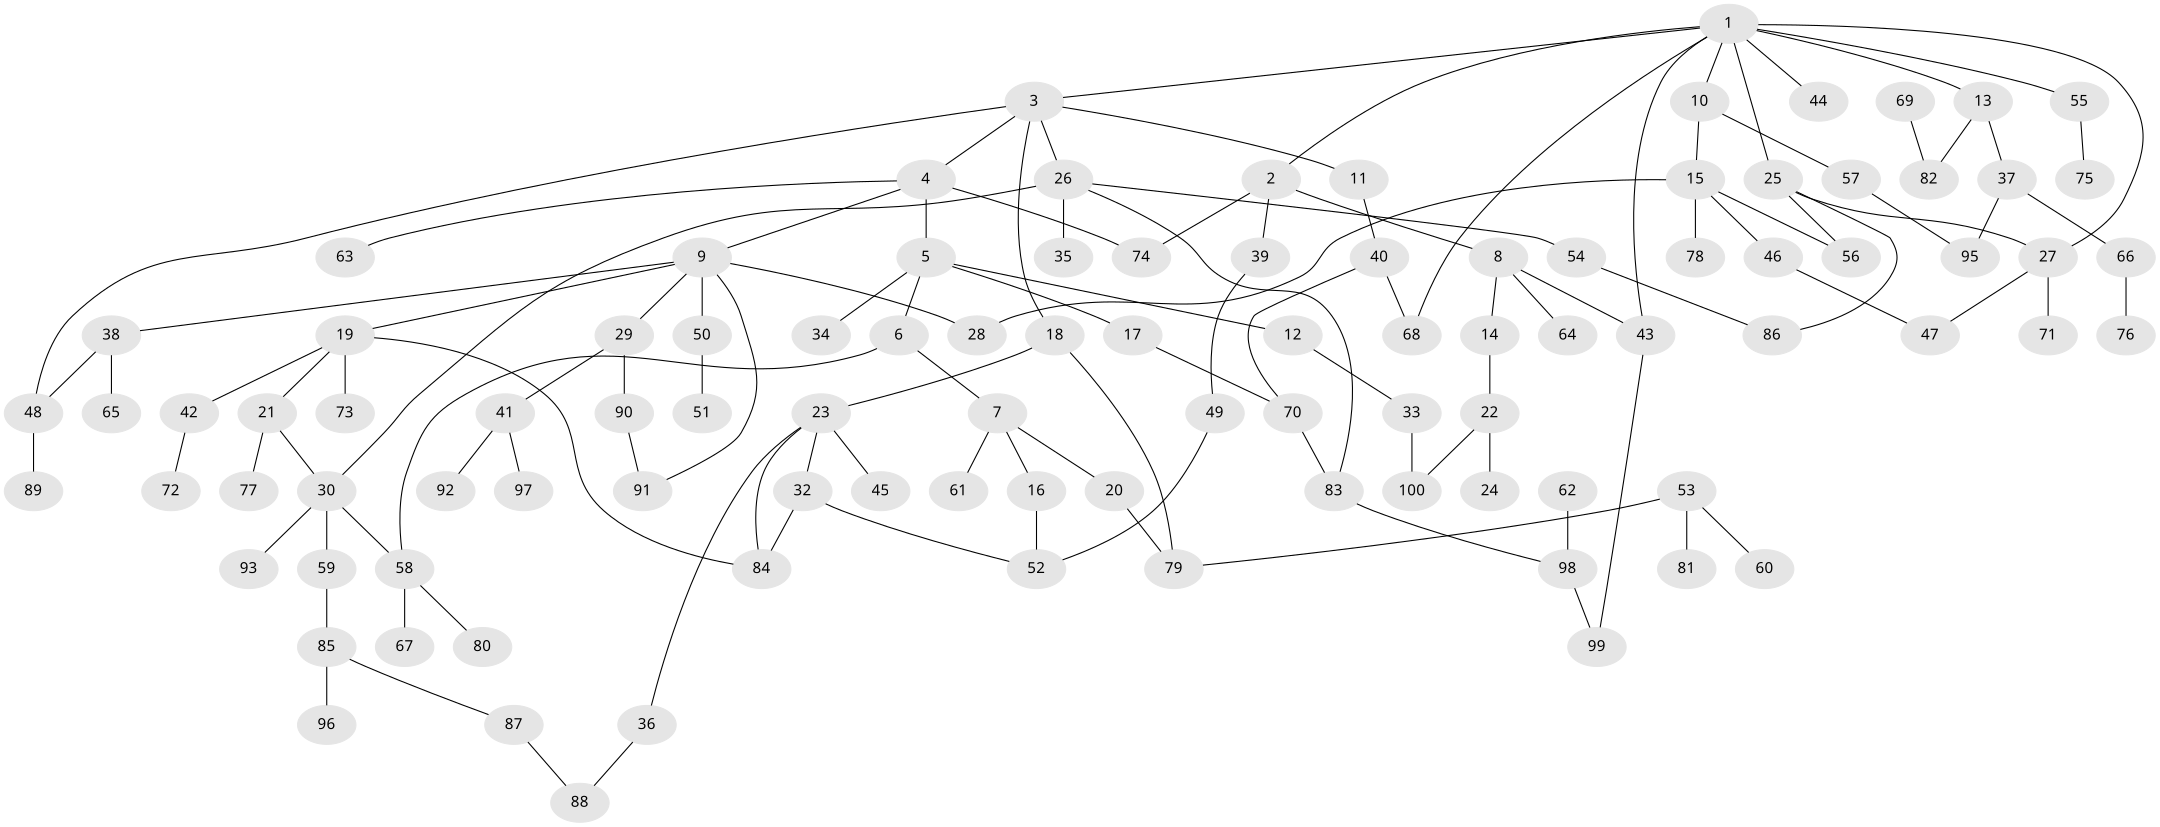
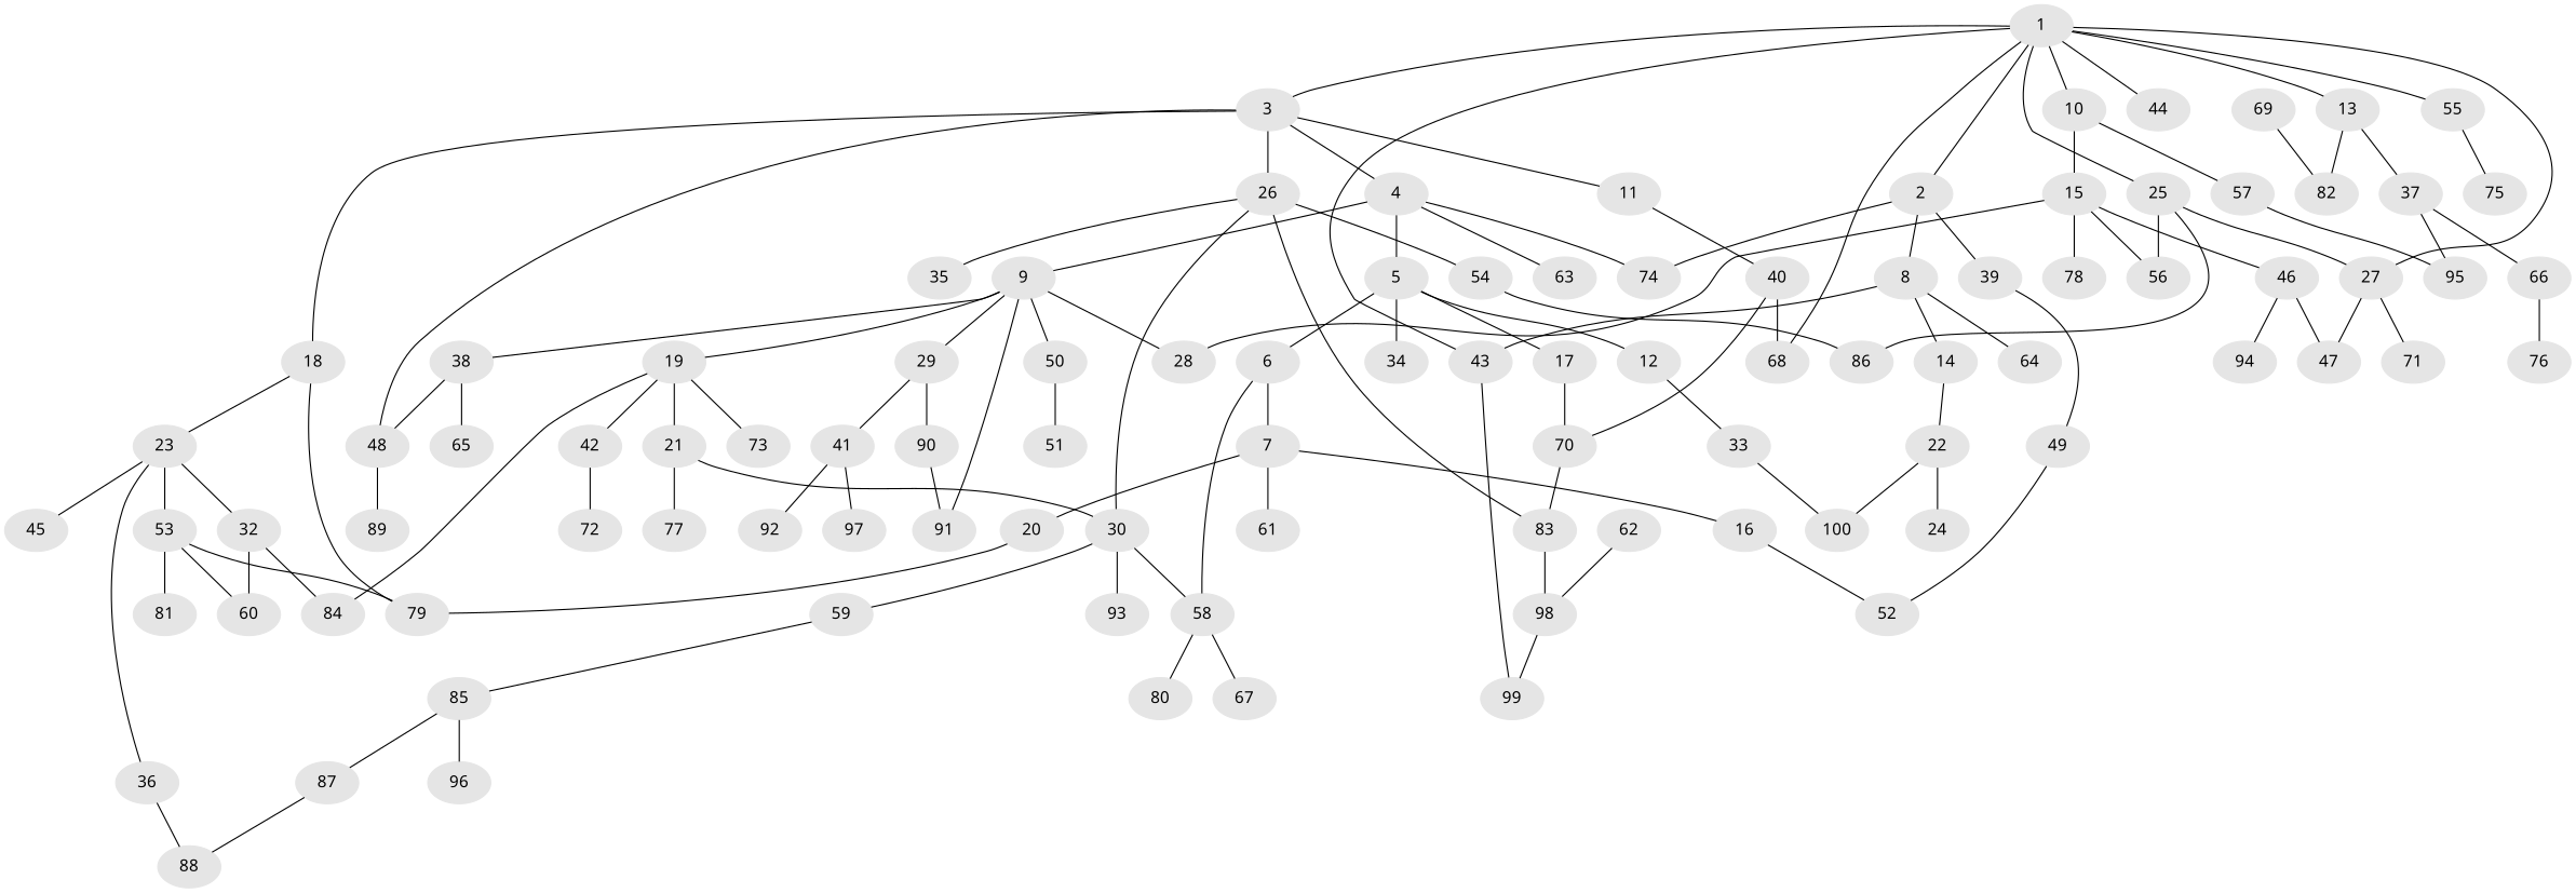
  graph {
    fontname="Noto Sans"
    node [color=gray90 fontname="Noto Sans" style=filled]
    edge [fontname="Noto Sans"]
    1
    2
    3
    10
    13
    25
    27
    43
    44
    55
    68
    8
    39
    74
    4
    11
    18
    26
    48
    15
    57
    37
    82
    56
    86
    47
    71
    99
    75
    14
    64
    49
    5
    9
    63
    40
    23
    79
    30
    35
    54
    83
    89
    6
    12
    17
    34
    19
    28
    29
    38
    50
    91
    7
    58
    33
    70
    16
    20
    61
    67
    80
    52
    22
    21
    42
    73
    84
    41
    90
    65
    51
    46
    78
    95
    100
    66
    24
+   94
    32
    36
    45
    53
    77
    72
    59
    93
    88
    60
    81
    98
    92
    97
    85
    62
    76
    69
    87
    96
    1 -- 2
    1 -- 3
    1 -- 10
    1 -- 13
    1 -- 25
    1 -- 27
    1 -- 43
    1 -- 44
    1 -- 55
    1 -- 68
    2 -- 8
    2 -- 39
    2 -- 74
    3 -- 4
    3 -- 11
    3 -- 18
    3 -- 26
    3 -- 48
    10 -- 15
    10 -- 57
    13 -- 37
    13 -- 82
    25 -- 27
    25 -- 56
    25 -- 86
    27 -- 47
    27 -- 71
    43 -- 99
    55 -- 75
    8 -- 43
    8 -- 14
    8 -- 64
    39 -- 49
    4 -- 74
    4 -- 5
    4 -- 9
    4 -- 63
    11 -- 40
    18 -- 23
    18 -- 79
    26 -- 30
    26 -- 35
    26 -- 54
    26 -- 83
    48 -- 89
    15 -- 56
    15 -- 28
    15 -- 46
    15 -- 78
    57 -- 95
    37 -- 95
    37 -- 66
    14 -- 22
    49 -- 52
    5 -- 6
    5 -- 12
    5 -- 17
    5 -- 34
    9 -- 19
    9 -- 28
    9 -- 29
    9 -- 38
    9 -- 50
    9 -- 91
    40 -- 68
    40 -- 70
    23 -- 32
    23 -- 36
    23 -- 45
-   23 -- 84
+   23 -- 53
    30 -- 58
    30 -- 59
    30 -- 93
    54 -- 86
    83 -- 98
    6 -- 7
    6 -- 58
    12 -- 33
    17 -- 70
    19 -- 21
    19 -- 42
    19 -- 73
    19 -- 84
    29 -- 41
    29 -- 90
    38 -- 48
    38 -- 65
    50 -- 51
    7 -- 16
    7 -- 20
    7 -- 61
    58 -- 67
    58 -- 80
    33 -- 100
    70 -- 83
    16 -- 52
    20 -- 79
    22 -- 100
    22 -- 24
    21 -- 30
    21 -- 77
    42 -- 72
    41 -- 92
    41 -- 97
    90 -- 91
    46 -- 47
+   46 -- 94
    66 -- 76
-   32 -- 52
+   32 -- 60
    32 -- 84
    36 -- 88
    53 -- 79
    53 -- 60
    53 -- 81
    59 -- 85
    98 -- 99
    85 -- 87
    85 -- 96
    62 -- 98
    69 -- 82
    87 -- 88
  }
